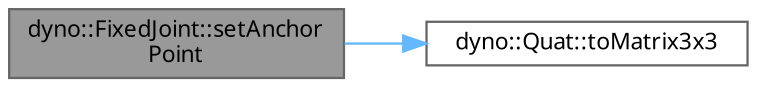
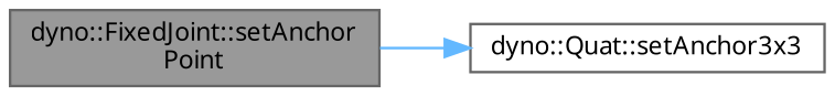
  digraph {
    rankdir=LR
    fontname="Noto Sans"
    node [fontname="Noto Sans" fontsize=10 shape=box style=filled]
    n1 [color=gray40 fillcolor=grey60 fontcolor=black height=0.2 label="dyno::FixedJoint::setAnchor\lPoint" width=0.4]
-   n2 [color=grey40 fillcolor=white height=0.2 label="dyno::Quat::toMatrix3x3" width=0.4]
+   n2 [color=grey40 fillcolor=white height=0.2 label="dyno::Quat::setAnchor3x3" width=0.4]
    n1 -> n2 [color=steelblue1 fontname="Noto Sans" fontsize=10 labelfontname=Helvetica labelfontsize=10 style=solid]
  }
